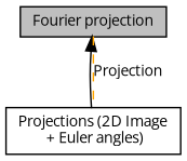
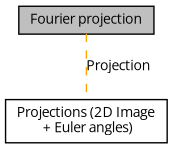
  digraph {
    rankdir=TB
    fontname="Open Sans"
    node [color=black fontname="Open Sans" fontsize=10 shape=record style=filled]
    edge [fontname="Open Sans" fontsize=10 labelfontname=Helvetica labelfontsize=10 shape=plaintext]
    n1 [fillcolor=white height=0.2 label="Projections (2D Image\l + Euler angles)" width=0.4]
    n2 [fillcolor=grey75 fontcolor=black height=0.2 label="Fourier projection" width=0.4]
-   n2 -> n1 [dir=back style=solid]
    n2 -> n1 [color=orange dir=none label=Projection style=dashed]
  }
